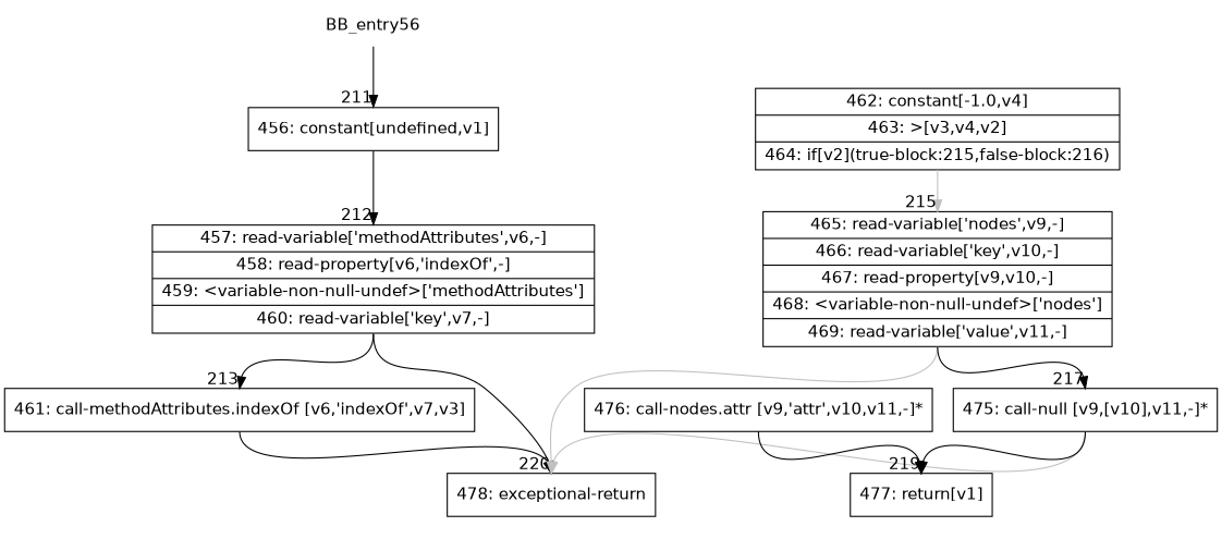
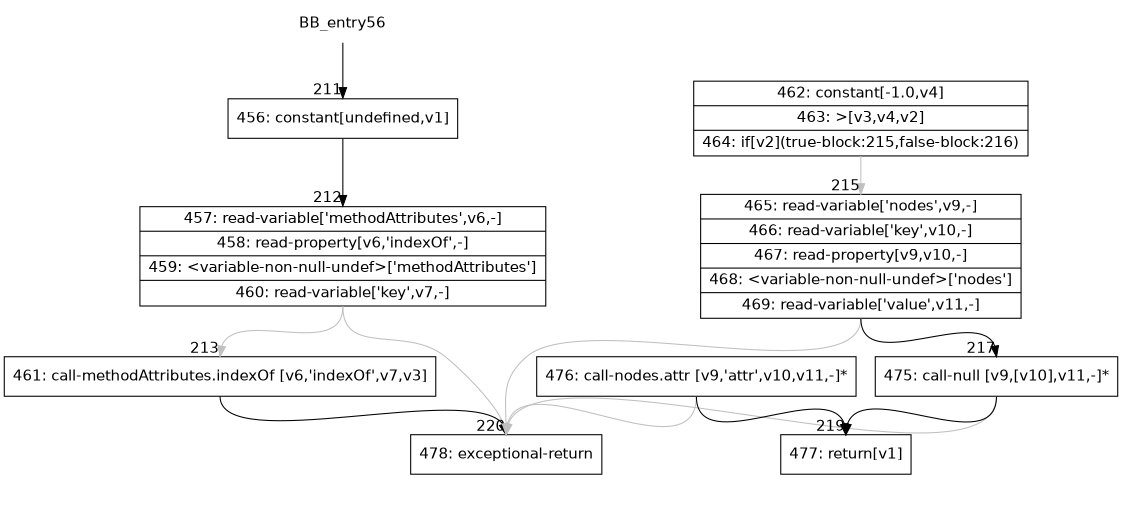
  digraph {
    fontname="DejaVu Sans"
    rankdir=TD
    node [fontname="DejaVu Sans" shape=record]
    edge [fontname="DejaVu Sans" headport=n tailport=s]
    n1 [label=BB_entry56 shape=none]
    n2 [label="{456: constant[undefined,v1]}"]
    n3 [label="{457: read-variable['methodAttributes',v6,-]|458: read-property[v6,'indexOf',-]|459: \<variable-non-null-undef\>['methodAttributes']|460: read-variable['key',v7,-]}"]
    n4 [label="{461: call-methodAttributes.indexOf [v6,'indexOf',v7,v3]}"]
    n5 [label="{478: exceptional-return}"]
    n6 [label="{462: constant[-1.0,v4]|463: \>[v3,v4,v2]|464: if[v2](true-block:215,false-block:216)}"]
    n7 [label="{465: read-variable['nodes',v9,-]|466: read-variable['key',v10,-]|467: read-property[v9,v10,-]|468: \<variable-non-null-undef\>['nodes']|469: read-variable['value',v11,-]}"]
    n8 [label="{475: call-null [v9,[v10],v11,-]*}"]
    n9 [label="{477: return[v1]}"]
    n10 [label="{476: call-nodes.attr [v9,'attr',v10,v11,-]*}"]
    n1 -> n2 [headlabel="    211"]
    n2 -> n3 [headlabel="      212"]
-   n3 -> n4 [headlabel="      213"]
-   n3 -> n5 [color=black headlabel="      220"]
+   n3 -> n4 [headlabel="      213" color=gray]
+   n3 -> n5 [color=gray headlabel="      220"]
    n4 -> n5 [color=black]
    n6 -> n7 [color=gray headlabel="      215"]
    n7 -> n5 [color=gray]
    n7 -> n8 [headlabel="      217"]
    n8 -> n5 [color=gray]
    n8 -> n9 [headlabel="      219"]
+   n10 -> n5 [color=gray]
    n10 -> n9
  }
